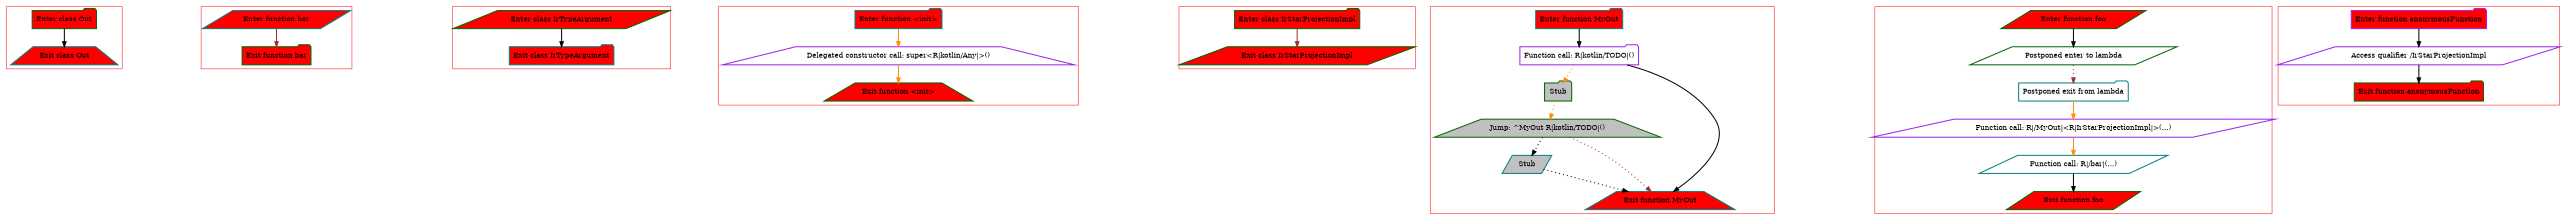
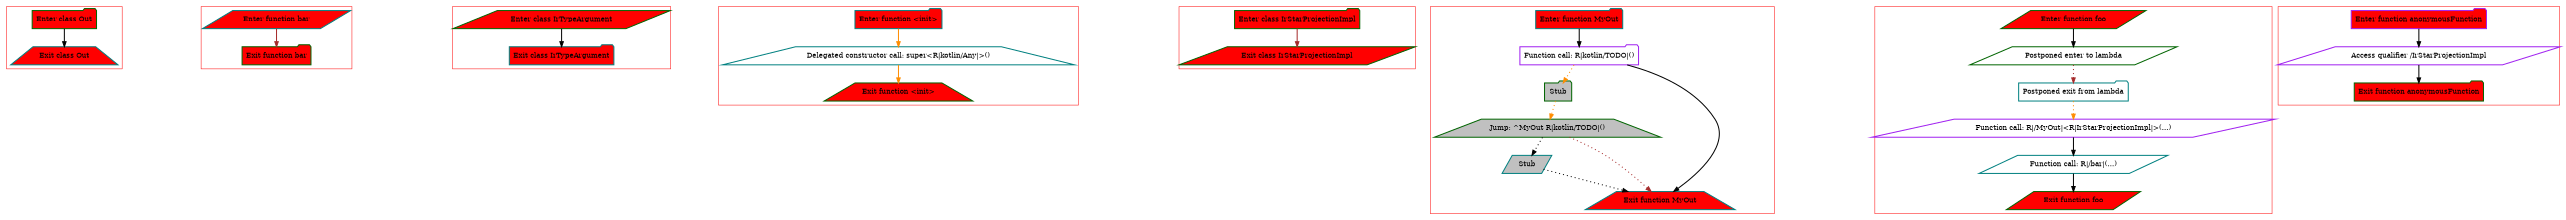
  digraph {
    nodesep=3
    node [color=darkgreen fillcolor=red penwidth=2 shape=folder style=filled]
    edge [color=black penwidth=2]
    n1 [label="Enter class Out"]
    n2 [color=teal label="Exit class Out" shape=trapezium]
    n3 [color=teal label="Enter function bar" shape=parallelogram]
    n4 [label="Exit function bar"]
    n5 [label="Enter class IrTypeArgument" shape=parallelogram]
    n6 [color=teal label="Exit class IrTypeArgument"]
    n7 [color=teal label="Enter function <init>"]
-   n8 [color=purple label="Delegated constructor call: super<R|kotlin/Any|>()" shape=trapezium fillcolor="" style=""]
+   n8 [color=teal label="Delegated constructor call: super<R|kotlin/Any|>()" shape=trapezium fillcolor="" style=""]
    n9 [label="Exit function <init>" shape=trapezium]
    n10 [label="Enter class IrStarProjectionImpl"]
    n11 [label="Exit class IrStarProjectionImpl" shape=parallelogram]
    n12 [color=teal label="Enter function MyOut"]
    n13 [color=purple label="Function call: R|kotlin/TODO|()" fillcolor="" style=""]
    n14 [fillcolor=gray label=Stub]
    n15 [fillcolor=gray label="Jump: ^MyOut R|kotlin/TODO|()" shape=trapezium]
    n16 [color=teal fillcolor=gray label=Stub shape=parallelogram]
    n17 [color=teal label="Exit function MyOut" shape=trapezium]
    n18 [label="Enter function foo" shape=parallelogram]
    n19 [label="Postponed enter to lambda" shape=parallelogram fillcolor="" style=""]
    n20 [color=teal label="Postponed exit from lambda" fillcolor="" style=""]
    n21 [color=purple label="Function call: R|/MyOut|<R|IrStarProjectionImpl|>(...)" shape=parallelogram fillcolor="" style=""]
    n22 [color=teal label="Function call: R|/bar|(...)" shape=parallelogram fillcolor="" style=""]
    n23 [label="Exit function foo" shape=parallelogram]
    n24 [color=purple label="Enter function anonymousFunction"]
    n25 [color=purple label="Access qualifier /IrStarProjectionImpl" shape=parallelogram fillcolor="" style=""]
    n26 [label="Exit function anonymousFunction"]
    subgraph cluster_1 {
      color=red
      n1
      n2
    }
    subgraph cluster_2 {
      color=red
      n3
      n4
    }
    subgraph cluster_3 {
      color=red
      n5
      n6
    }
    subgraph cluster_4 {
      color=red
      n7
      n8
      n9
    }
    subgraph cluster_5 {
      color=red
      n10
      n11
    }
    subgraph cluster_6 {
      color=red
      n12
      n13
      n14
      n15
      n16
      n17
    }
    subgraph cluster_7 {
      color=red
      n18
      n19
      n20
      n21
      n22
      n23
    }
    subgraph cluster_8 {
      color=red
      n24
      n25
      n26
    }
    n1 -> n2
    n3 -> n4 [color=brown]
    n5 -> n6
    n7 -> n8 [color=darkorange]
    n8 -> n9 [color=darkorange]
    n10 -> n11 [color=brown]
    n12 -> n13
    n13 -> n14 [color=darkorange style=dotted]
    n13 -> n17
    n14 -> n15 [color=darkorange style=dotted]
    n15 -> n16 [style=dotted]
    n15 -> n17 [color=brown style=dotted]
    n16 -> n17 [style=dotted]
    n18 -> n19
    n19 -> n20 [color=brown style=dotted]
-   n20 -> n21 [color=darkorange]
-   n21 -> n22 [color=darkorange]
+   n20 -> n21 [color=darkorange style=dotted]
+   n21 -> n22
    n22 -> n23
    n24 -> n25
    n25 -> n26
  }
